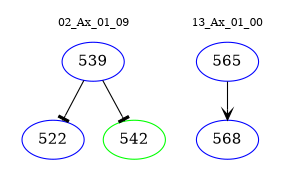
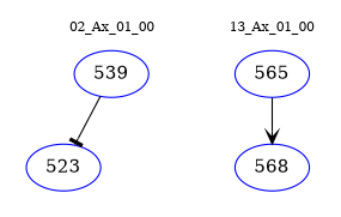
  digraph {
    node [color=blue]
    edge [arrowhead=tee color=black]
    n1 [label=539]
-   n2 [label=522]
-   n3 [color=green label=542]
+   n2 [label=523]
    n4 [label=565]
    n5 [label=568]
    subgraph cluster_1 {
      color=white
      fontsize=10
-     label="02_Ax_01_09"
+     label="02_Ax_01_00"
      n1
      n2
-     n3
    }
    subgraph cluster_2 {
      color=white
      fontsize=10
      label="13_Ax_01_00"
      n4
      n5
    }
    n1 -> n2
-   n1 -> n3
    n4 -> n5 [arrowhead=vee]
  }
